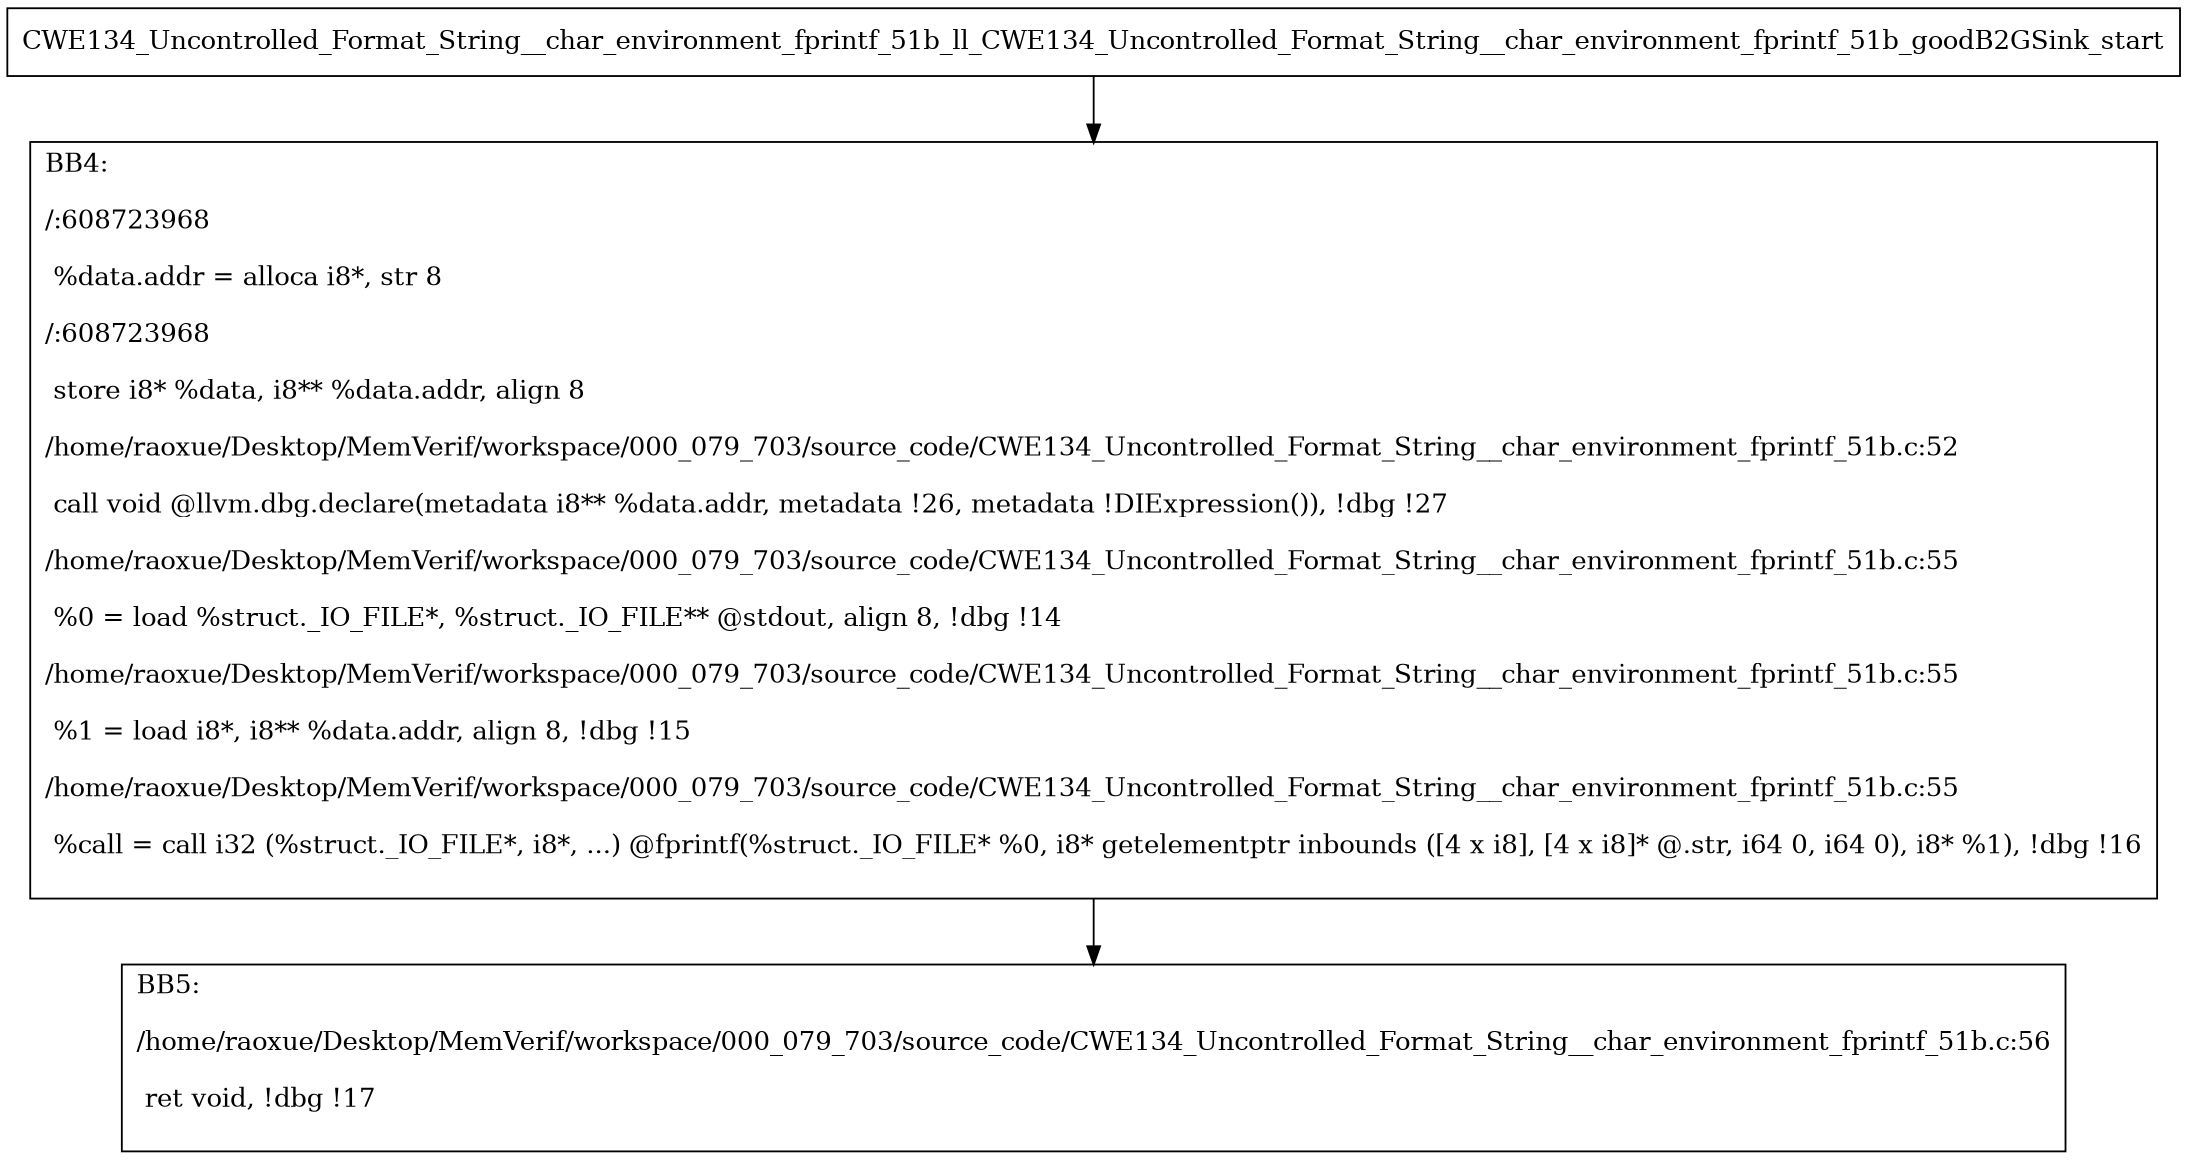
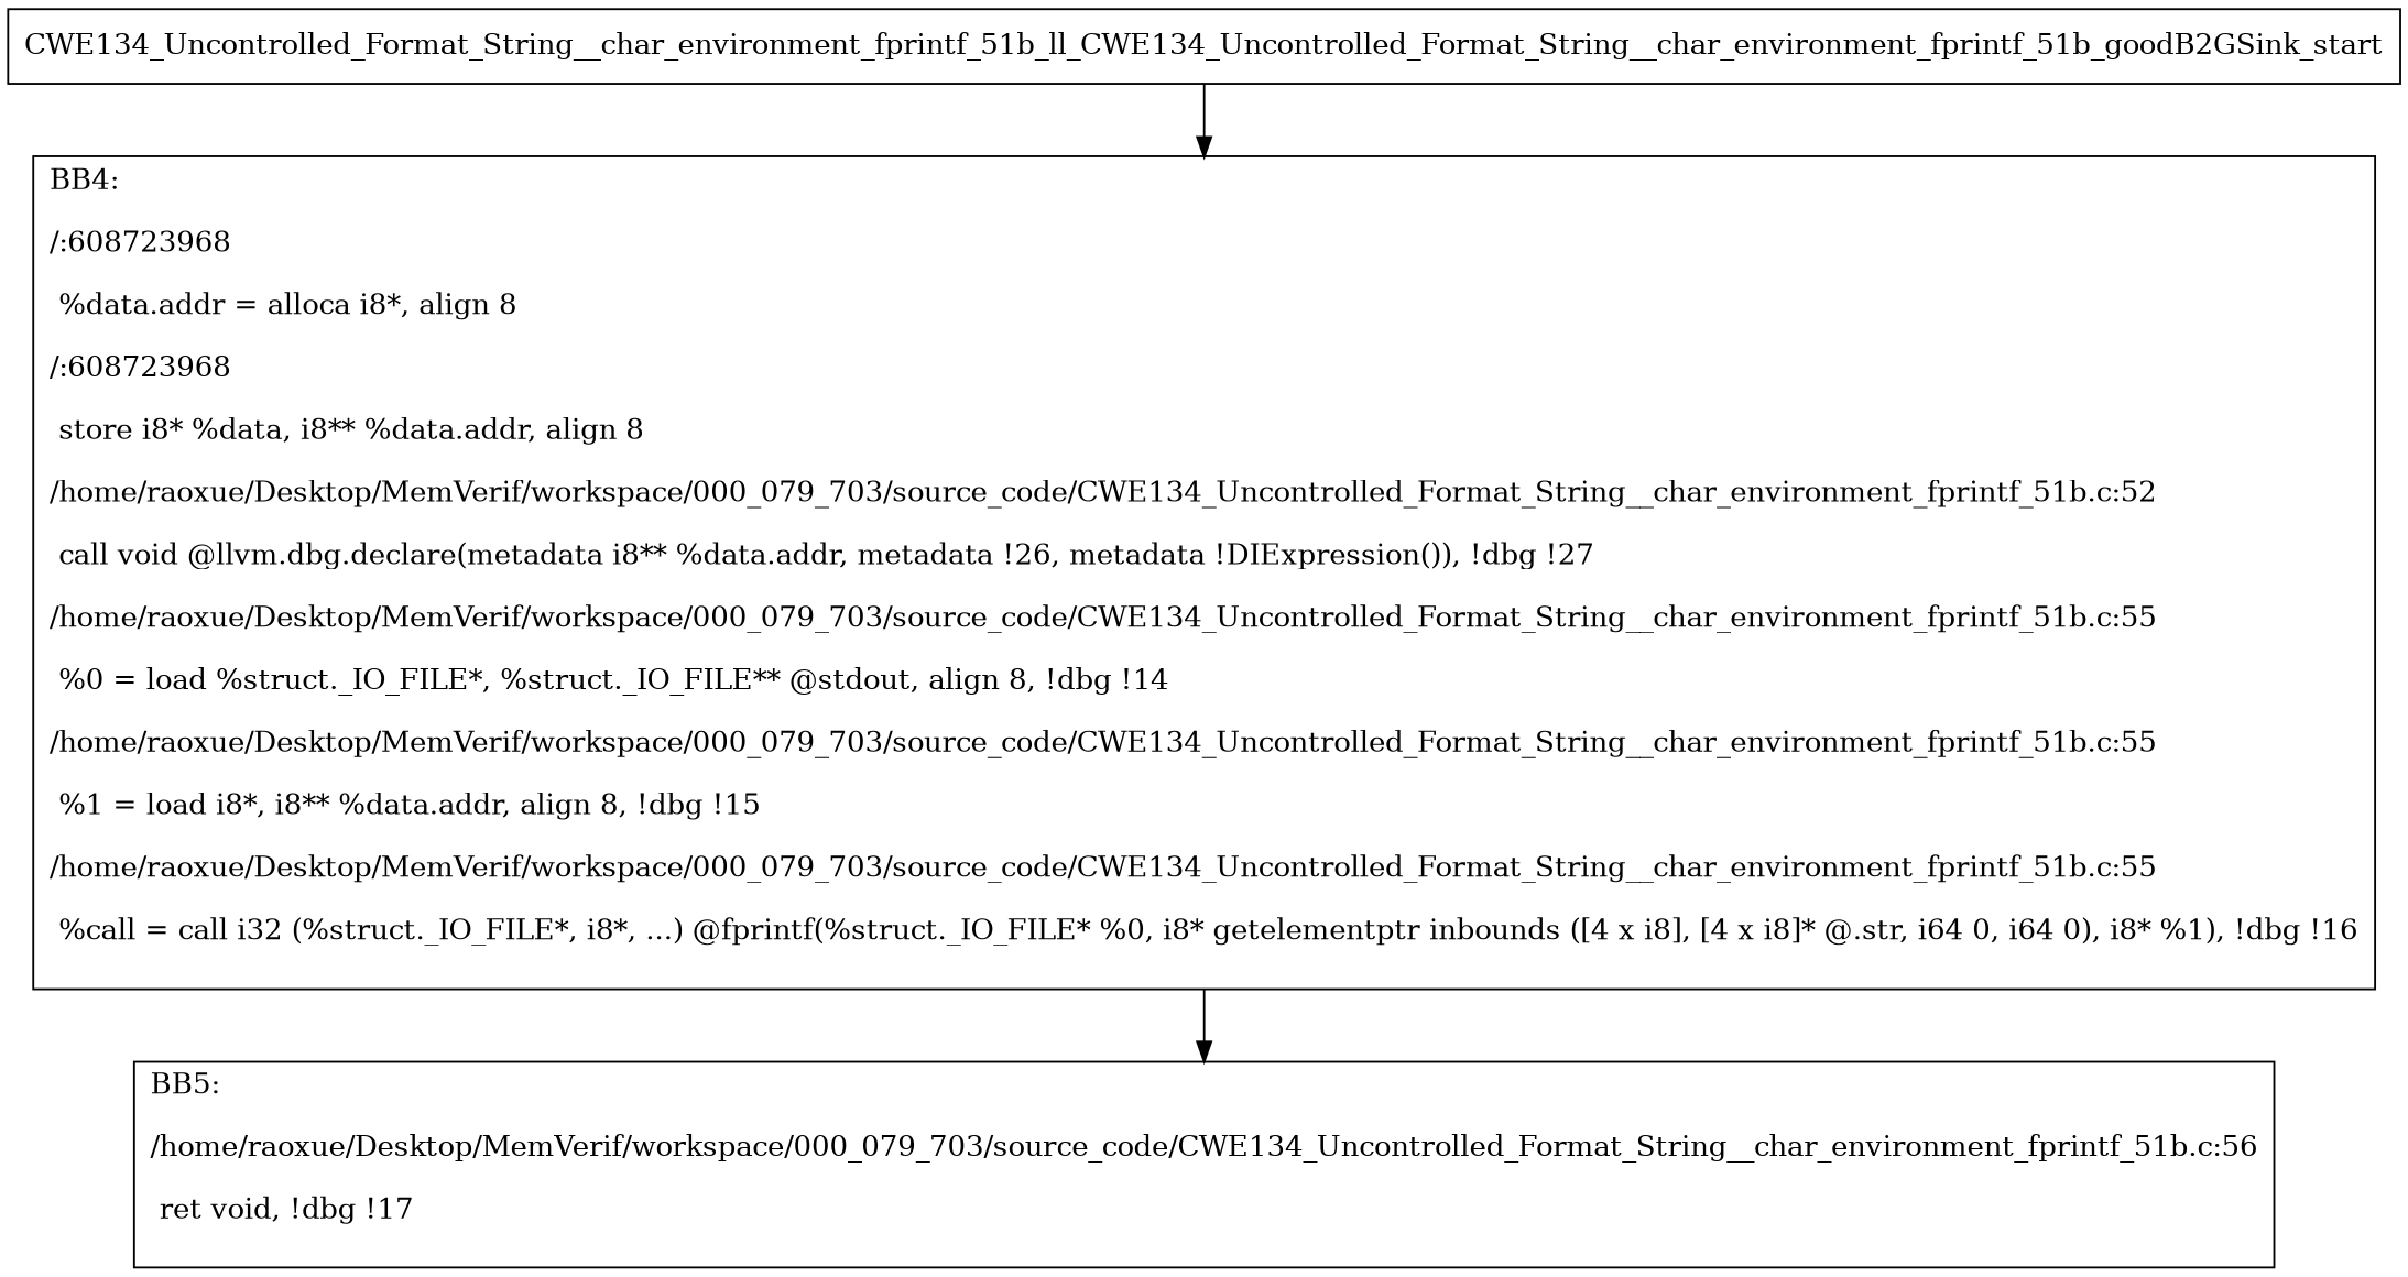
  digraph {
    node [shape=record]
    n1 [label="{CWE134_Uncontrolled_Format_String__char_environment_fprintf_51b_ll_CWE134_Uncontrolled_Format_String__char_environment_fprintf_51b_goodB2GSink_start}"]
-   n2 [label="{BB4:\l\l/:608723968\l\n  %data.addr = alloca i8*, str 8\l\n/:608723968\l\n  store i8* %data, i8** %data.addr, align 8\l\n/home/raoxue/Desktop/MemVerif/workspace/000_079_703/source_code/CWE134_Uncontrolled_Format_String__char_environment_fprintf_51b.c:52\l\n  call void @llvm.dbg.declare(metadata i8** %data.addr, metadata !26, metadata !DIExpression()), !dbg !27\l\n/home/raoxue/Desktop/MemVerif/workspace/000_079_703/source_code/CWE134_Uncontrolled_Format_String__char_environment_fprintf_51b.c:55\l\n  %0 = load %struct._IO_FILE*, %struct._IO_FILE** @stdout, align 8, !dbg !14\l\n/home/raoxue/Desktop/MemVerif/workspace/000_079_703/source_code/CWE134_Uncontrolled_Format_String__char_environment_fprintf_51b.c:55\l\n  %1 = load i8*, i8** %data.addr, align 8, !dbg !15\l\n/home/raoxue/Desktop/MemVerif/workspace/000_079_703/source_code/CWE134_Uncontrolled_Format_String__char_environment_fprintf_51b.c:55\l\n  %call = call i32 (%struct._IO_FILE*, i8*, ...) @fprintf(%struct._IO_FILE* %0, i8* getelementptr inbounds ([4 x i8], [4 x i8]* @.str, i64 0, i64 0), i8* %1), !dbg !16\l\n}"]
+   n2 [label="{BB4:\l\l/:608723968\l\n  %data.addr = alloca i8*, align 8\l\n/:608723968\l\n  store i8* %data, i8** %data.addr, align 8\l\n/home/raoxue/Desktop/MemVerif/workspace/000_079_703/source_code/CWE134_Uncontrolled_Format_String__char_environment_fprintf_51b.c:52\l\n  call void @llvm.dbg.declare(metadata i8** %data.addr, metadata !26, metadata !DIExpression()), !dbg !27\l\n/home/raoxue/Desktop/MemVerif/workspace/000_079_703/source_code/CWE134_Uncontrolled_Format_String__char_environment_fprintf_51b.c:55\l\n  %0 = load %struct._IO_FILE*, %struct._IO_FILE** @stdout, align 8, !dbg !14\l\n/home/raoxue/Desktop/MemVerif/workspace/000_079_703/source_code/CWE134_Uncontrolled_Format_String__char_environment_fprintf_51b.c:55\l\n  %1 = load i8*, i8** %data.addr, align 8, !dbg !15\l\n/home/raoxue/Desktop/MemVerif/workspace/000_079_703/source_code/CWE134_Uncontrolled_Format_String__char_environment_fprintf_51b.c:55\l\n  %call = call i32 (%struct._IO_FILE*, i8*, ...) @fprintf(%struct._IO_FILE* %0, i8* getelementptr inbounds ([4 x i8], [4 x i8]* @.str, i64 0, i64 0), i8* %1), !dbg !16\l\n}"]
    n3 [label="{BB5:\l\l/home/raoxue/Desktop/MemVerif/workspace/000_079_703/source_code/CWE134_Uncontrolled_Format_String__char_environment_fprintf_51b.c:56\l\n  ret void, !dbg !17\l\n}"]
    n1 -> n2
    n2 -> n3
  }
